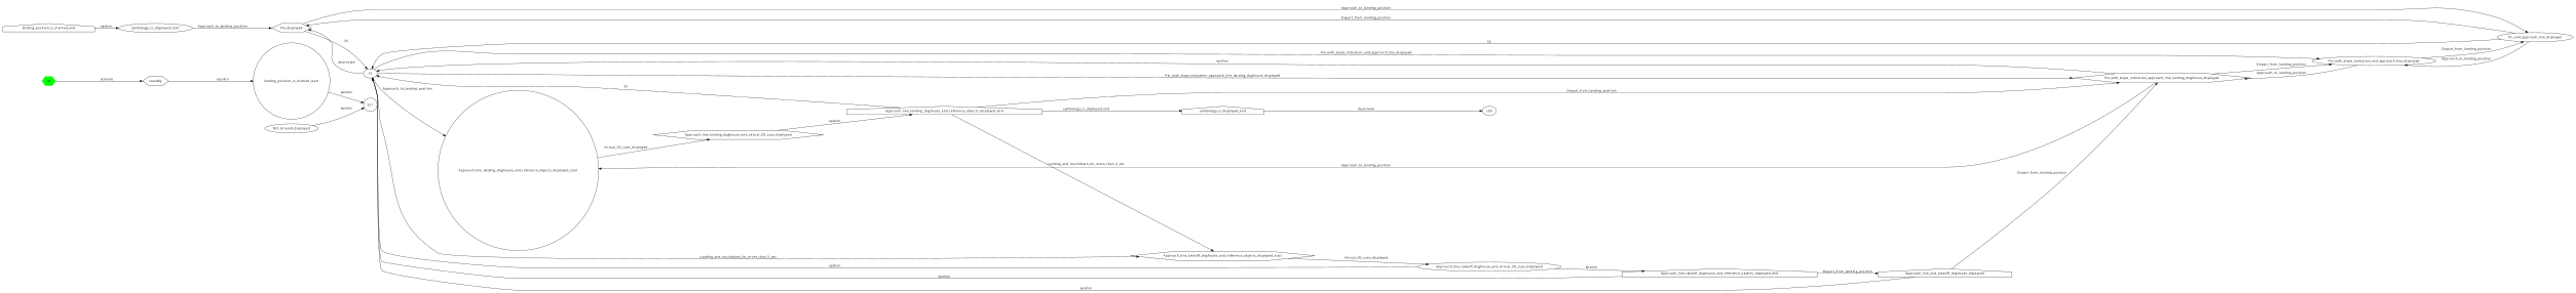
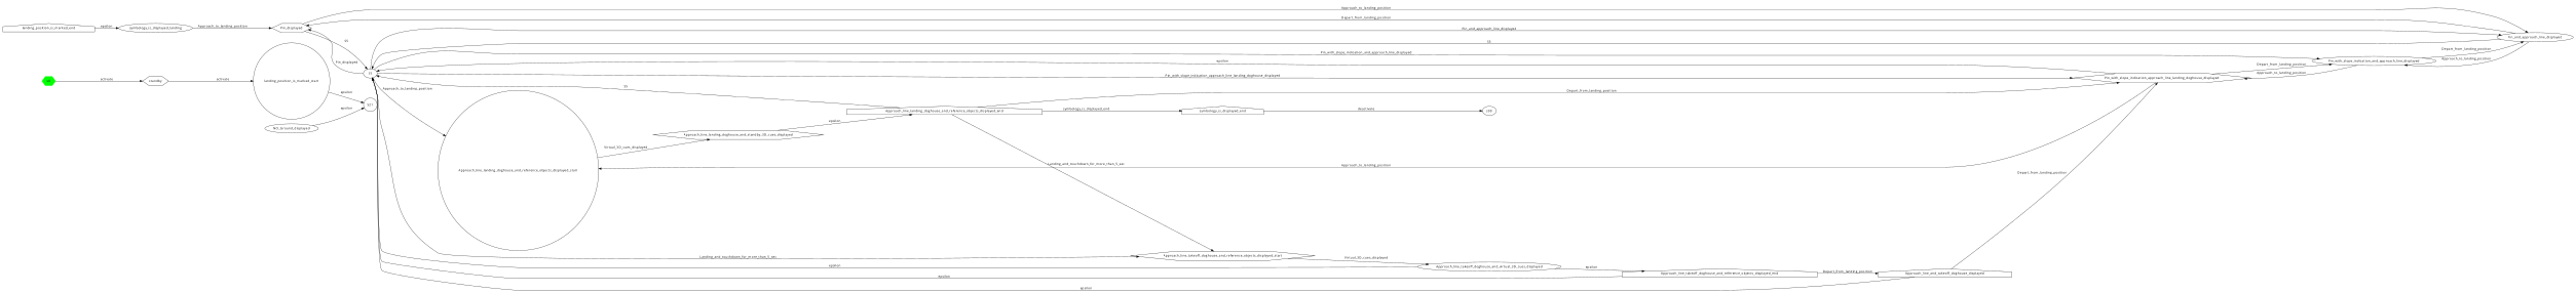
  digraph {
    fontname="Open Sans"
    rankdir=LR
    node [fontname="Open Sans" shape=ellipse]
    edge [fontname="Open Sans"]
    n1 [color=green label=s0 shape=hexagon style=filled]
    n2 [label=standby shape=hexagon]
    n3 [label=landing_position_is_marked_start shape=circle]
    n4 [label=landing_position_is_marked_end shape=house]
-   n5 [label=symbology_is_displayed_start]
+   n5 [label=symbology_is_displayed_landing]
    n6 [label=Pin_displayed shape=hexagon]
    n7 [label=S5]
    n8 [label=Pin_and_approach_line_displayed]
    n9 [label=Approach_line_landing_doghouse_and_reference_objects_displayed_end shape=house]
    n10 [label=symbology_is_displayed_end shape=house]
    n11 [label=Approach_line_takeoff_doghouse_and_reference_objects_displayed_start shape=hexagon]
    n12 [label=Pin_with_slope_indication_approach_line_landing_doghouse_displayed shape=hexagon]
    n13 [label=s99]
    n14 [label=Approach_line_takeoff_doghouse_and_virtual_3D_cues_displayed]
    n15 [label=Pin_with_slope_indication_and_approach_line_displayed]
    n16 [label=Approach_line_landing_doghouse_and_reference_objects_displayed_start shape=circle]
    n17 [label=Approach_line_takeoff_doghouse_and_reference_objects_displayed_end shape=house]
-   n18 [label=Approach_line_landing_doghouse_and_virtual_3D_cues_displayed shape=hexagon]
+   n18 [label=Approach_line_landing_doghouse_and_standby_3D_cues_displayed shape=hexagon]
    n19 [label=S21 shape=circle]
    n20 [label=Approach_line_and_takeoff_doghouse_displayed shape=house]
    n21 [label=NO_Ground_displayed]
    n1 -> n2 [label=" activate "]
-   n2 -> n3 [label=" epsilon "]
+   n2 -> n3 [label=" activate "]
    n3 -> n19 [label=" epsilon "]
    n4 -> n5 [label=" epsilon "]
    n5 -> n6 [label=" Approach_to_landing_position "]
    n6 -> n7 [label=" S5 "]
    n6 -> n8 [label=" Approach_to_landing_position "]
-   n7 -> n6 [label=" deactivate "]
+   n7 -> n6 [label=" Pin_displayed "]
+   n7 -> n8 [label=" Pin_and_approach_line_displayed "]
    n7 -> n11 [label=" Landing_and_touchdown_for_more_than_5_sec "]
    n7 -> n12 [label=" Pin_with_slope_indication_approach_line_landing_doghouse_displayed "]
    n7 -> n15 [label=" Pin_with_slope_indication_and_approach_line_displayed "]
    n7 -> n16 [label=" Approach_to_landing_position "]
    n8 -> n6 [label=" Depart_from_landing_position "]
    n8 -> n7 [label=" S5 "]
    n8 -> n15 [label=" Approach_to_landing_position "]
    n9 -> n7 [label=" S5 "]
    n9 -> n10 [label=" symbology_is_displayed_end "]
    n9 -> n11 [label=" Landing_and_touchdown_for_more_than_5_sec "]
    n9 -> n12 [label=" Depart_from_landing_position "]
    n10 -> n13 [label=" deactivate "]
    n11 -> n14 [label=" Virtual_3D_cues_displayed "]
    n12 -> n7 [label=" epsilon "]
    n12 -> n15 [label=" Depart_from_landing_position "]
    n12 -> n16 [label=" Approach_to_landing_position "]
    n14 -> n7 [label=" epsilon "]
    n14 -> n17 [label=" epsilon "]
    n15 -> n8 [label=" Depart_from_landing_position "]
    n15 -> n12 [label=" Approach_to_landing_position "]
    n16 -> n18 [label=" Virtual_3D_cues_displayed "]
    n17 -> n7 [label=" epsilon "]
    n17 -> n20 [label=" Depart_from_landing_position "]
    n18 -> n9 [label=" epsilon "]
    n20 -> n7 [label=" epsilon "]
    n20 -> n12 [label=" Depart_from_landing_position "]
    n21 -> n19 [label=" epsilon "]
  }
